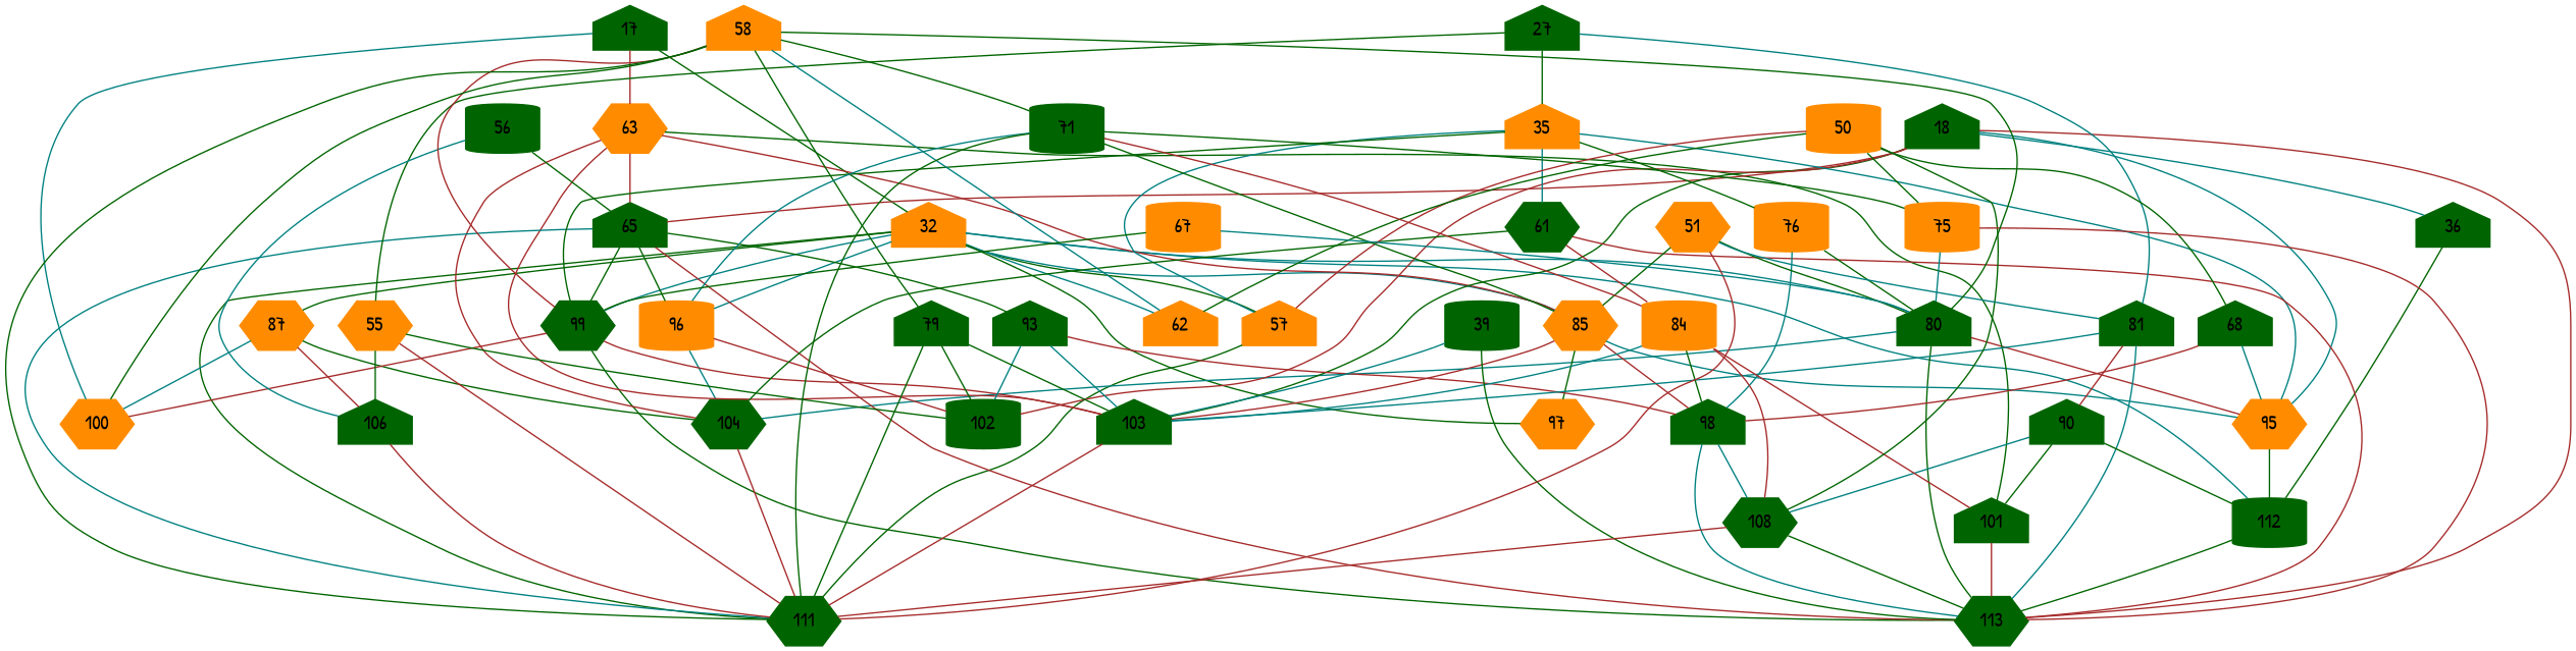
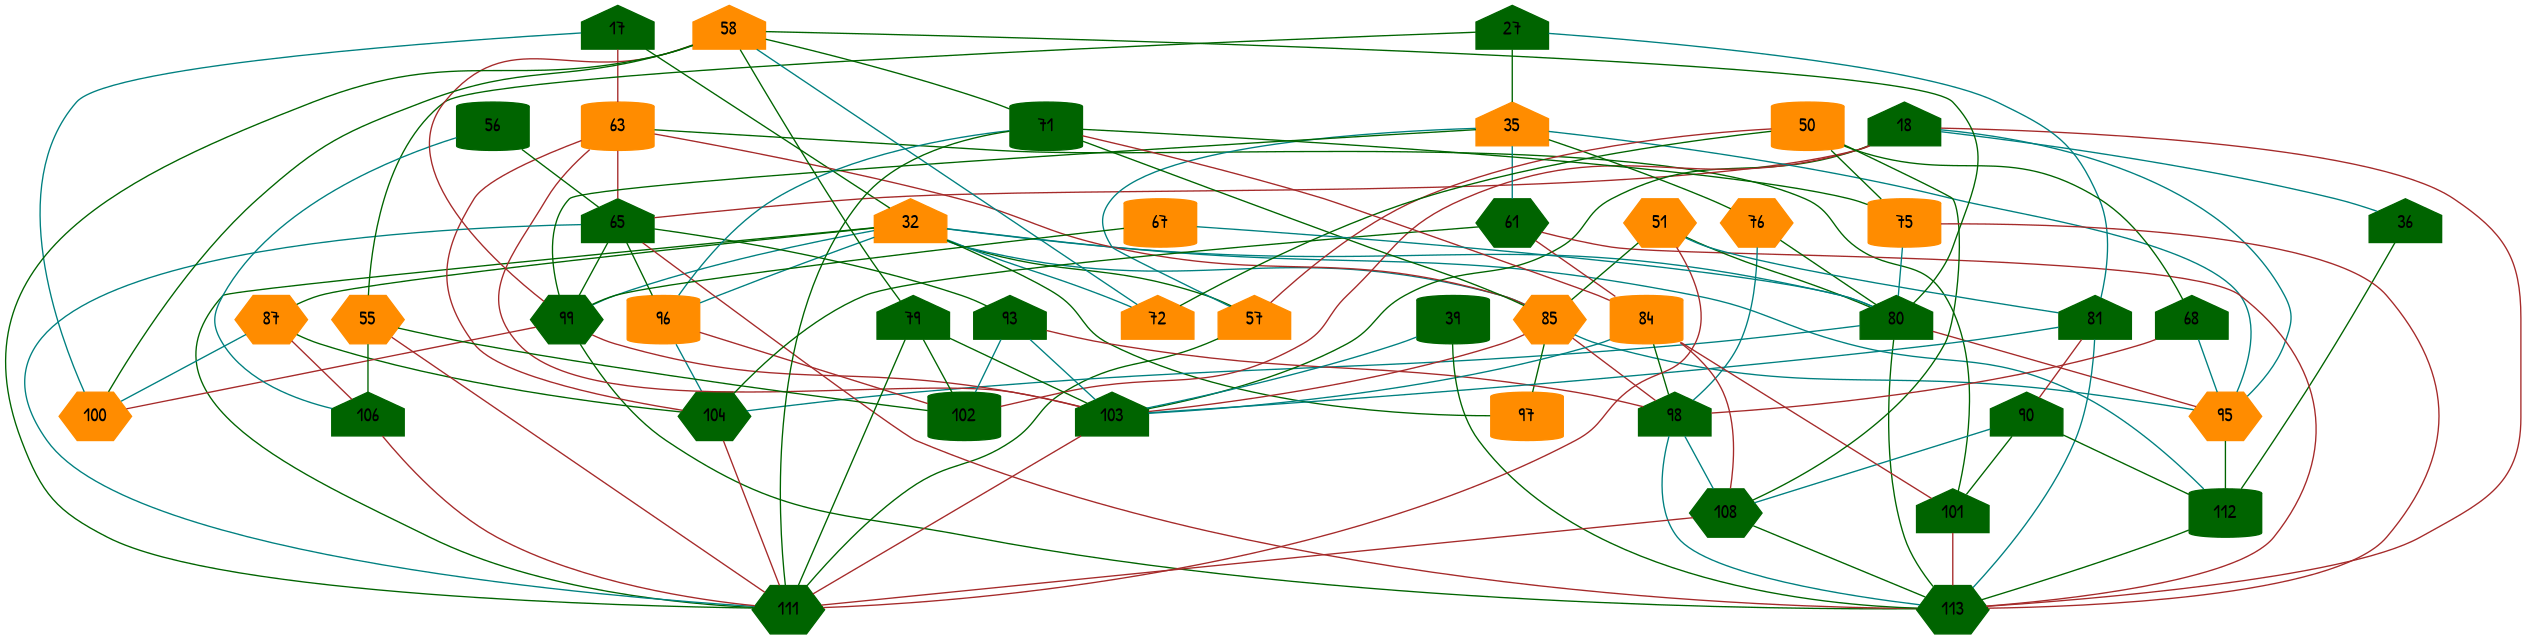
  graph {
    fontname="Patrick Hand"
    node [color=darkgreen fontname="Patrick Hand" shape=house style=filled]
    edge [color=darkgreen fontname="Patrick Hand"]
    32 [color=darkorange super="+2+5+29"]
    57 [color=darkorange super="+14"]
-   72 [color=darkorange label=62]
+   72 [color=darkorange]
    80 [super="+11+45+40"]
    85 [color=darkorange shape=hexagon super="+70"]
    87 [color=darkorange shape=hexagon]
    96 [color=darkorange shape=cylinder]
-   97 [color=darkorange shape=hexagon]
+   97 [color=darkorange shape=cylinder]
    99 [shape=hexagon super="+94+91"]
    111 [shape=hexagon super="+6+110"]
    112 [shape=cylinder super="+62+109"]
    17
-   63 [color=darkorange shape=hexagon super="+54+55"]
+   63 [color=darkorange shape=cylinder super="+54+55"]
    100 [color=darkorange shape=hexagon super="+83"]
    65 [super="+16"]
    103 [super="+60+89+69+88"]
    104 [shape=hexagon super="+48"]
    101 [super="+44"]
    18
    36
    95 [color=darkorange shape=hexagon super="+66"]
    102 [shape=cylinder super="+25"]
    113 [shape=hexagon super="+28+107+15"]
    93
    35 [color=darkorange super="+8"]
    61 [shape=hexagon]
-   76 [color=darkorange shape=cylinder]
+   76 [color=darkorange shape=hexagon]
    27
    n29 [color=darkorange label=55 shape=hexagon]
    81 [super="+78"]
    106 [super="+24"]
    90
    98 [super="+52+53"]
    84 [color=darkorange shape=cylinder super="+77+82"]
    39 [shape=cylinder]
    50 [color=darkorange shape=cylinder]
    68 [super="+23"]
    75 [color=darkorange shape=cylinder super="+1"]
    108 [shape=hexagon super="+105"]
    51 [color=darkorange shape=hexagon]
    56 [shape=cylinder]
    58 [color=darkorange super="+19"]
    71 [shape=cylinder super="+38"]
    79 [super="+64"]
    67 [color=darkorange shape=cylinder]
    32 -- 57 [weight=3]
    32 -- 72 [color=teal]
    32 -- 80 [color=teal weight=2]
    32 -- 85 [color=teal]
    32 -- 87
    32 -- 96 [color=teal]
    32 -- 97
    32 -- 99 [color=teal]
    32 -- 111
    32 -- 112 [color=teal weight=2]
    57 -- 111 [weight=2]
    80 -- 104 [color=teal]
    80 -- 95 [color=brown]
    80 -- 113 [weight=2]
    85 -- 97
    85 -- 103 [color=brown]
    85 -- 95 [color=teal]
    85 -- 98 [color=brown]
    87 -- 100 [color=teal]
    87 -- 104
    87 -- 106 [color=brown]
    96 -- 104 [color=teal]
    96 -- 102 [color=brown]
    99 -- 100 [color=brown]
    99 -- 103 [color=brown weight=3]
    99 -- 113 [weight=2]
    112 -- 113 [weight=3]
    17 -- 32
    17 -- 63 [color=brown]
    17 -- 100 [color=teal]
    63 -- 85 [color=brown weight=2]
    63 -- 65 [color=brown weight=4]
    63 -- 103 [color=brown]
    63 -- 104 [color=brown]
    63 -- 101
    65 -- 96
    65 -- 99 [weight=2]
    65 -- 111 [color=teal weight=2]
    65 -- 113 [color=brown]
    65 -- 93
    103 -- 111 [color=brown weight=2]
    104 -- 111 [color=brown weight=2]
    101 -- 113 [color=brown]
    18 -- 65 [color=brown]
    18 -- 103
    18 -- 36 [color=teal]
    18 -- 95 [color=teal]
    18 -- 102 [color=brown]
    18 -- 113 [color=brown weight=2]
    36 -- 112
    95 -- 112
    93 -- 103 [color=teal]
    93 -- 102 [color=teal]
    93 -- 98 [color=brown]
    35 -- 57 [color=teal]
    35 -- 99
    35 -- 95 [color=teal]
    35 -- 61 [color=teal weight=2]
    35 -- 76
    61 -- 104
    61 -- 113 [color=brown]
    61 -- 84 [color=brown]
    76 -- 80
    76 -- 98 [color=teal]
    27 -- 35
    27 -- n29
    27 -- 81 [color=teal]
    n29 -- 111 [color=brown]
    n29 -- 102
    n29 -- 106 [weight=2]
    81 -- 103 [color=teal weight=2]
    81 -- 113 [color=teal weight=2]
    81 -- 90 [color=brown weight=2]
    106 -- 111 [color=brown]
    90 -- 112
    90 -- 101
    90 -- 108 [color=teal]
    98 -- 113 [color=teal]
    98 -- 108 [color=teal]
    84 -- 103 [color=teal weight=2]
    84 -- 101 [color=brown]
    84 -- 98
    84 -- 108 [color=brown weight=2]
    39 -- 103 [color=teal]
    39 -- 113 [weight=2]
    50 -- 57 [color=brown]
    50 -- 72
    50 -- 68
    50 -- 75
    50 -- 108
    68 -- 95 [color=teal]
    68 -- 98 [color=brown weight=3]
    75 -- 80 [color=teal weight=2]
    75 -- 113 [color=brown]
    108 -- 111 [color=brown weight=3]
    108 -- 113
    51 -- 80
    51 -- 85
    51 -- 111 [color=brown]
    51 -- 81 [color=teal]
    56 -- 65
    56 -- 106 [color=teal]
    58 -- 72 [color=teal]
    58 -- 80
    58 -- 99 [color=brown]
    58 -- 111
    58 -- 100 [weight=2]
    58 -- 71
    58 -- 79
    71 -- 85
    71 -- 96 [color=teal]
    71 -- 111 [weight=4]
    71 -- 84 [color=brown]
    71 -- 75
    79 -- 111 [weight=2]
    79 -- 103
    79 -- 102 [weight=2]
    67 -- 80 [color=teal]
    67 -- 99
  }
